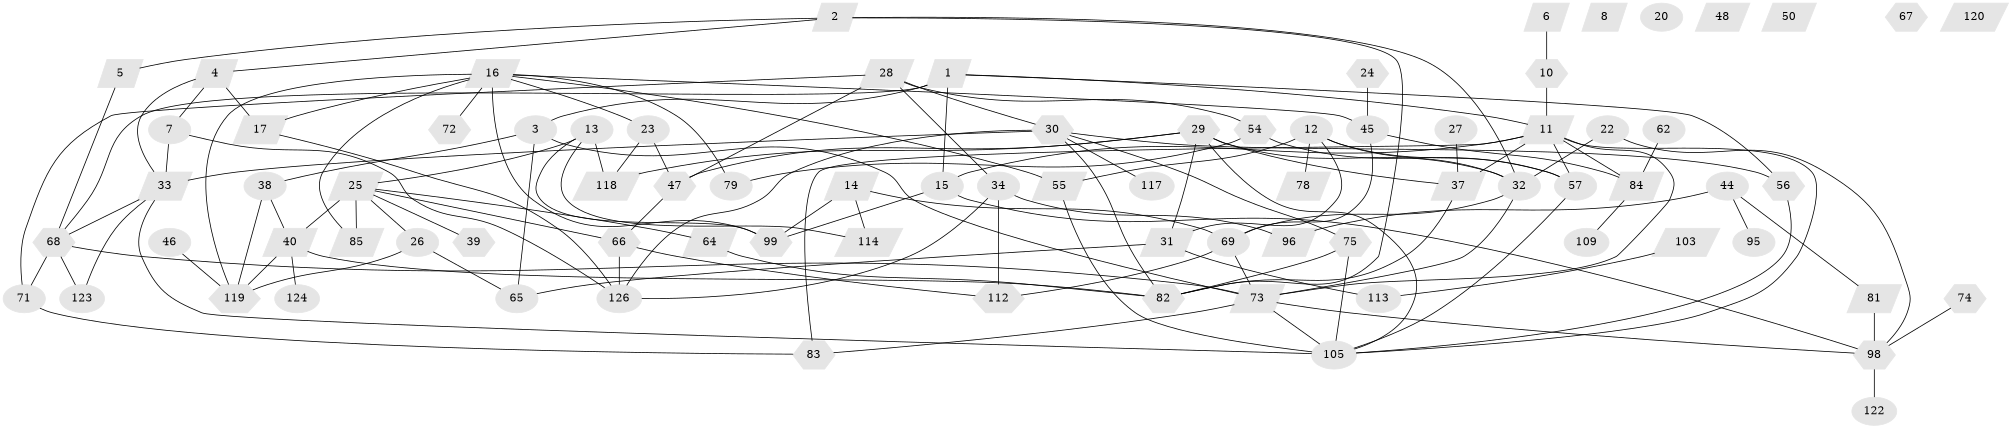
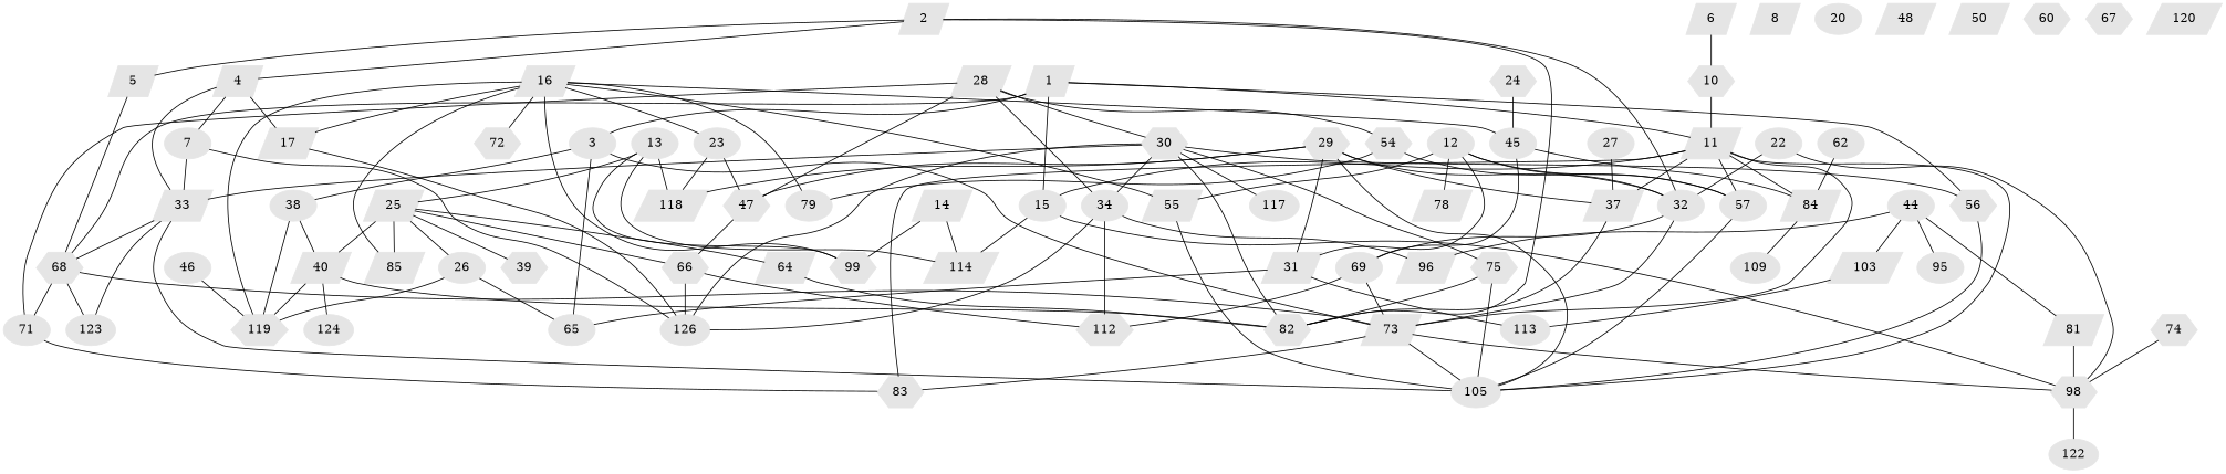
  graph {
    node [color=gray90 shape=ellipse style=filled]
    1 [shape=parallelogram super="+18"]
    3 [super="+49"]
    11 [shape=parallelogram super="+36"]
    15 [super="+61"]
    56 [shape=hexagon super="+90"]
    68 [shape=hexagon super="+125"]
    38 [super="+91"]
    65 [super="+101"]
    73 [shape=parallelogram super="+77"]
    37 [shape=parallelogram]
    57
    83 [shape=hexagon]
    84 [shape=parallelogram]
    105 [super="+110"]
    99 [shape=hexagon super="+102"]
    98 [shape=hexagon super="+106"]
    71
    123
    2 [shape=parallelogram super="+43"]
    4 [shape=parallelogram]
    5 [shape=parallelogram super="+9"]
    32 [super="+93"]
    82 [shape=hexagon super="+89"]
    7 [super="+107"]
    17 [shape=parallelogram super="+70"]
    33 [shape=parallelogram super="+52"]
    69 [super="+94"]
    119 [shape=hexagon]
    40 [shape=parallelogram super="+121"]
    126
    6 [shape=parallelogram super="+87"]
    10 [shape=hexagon super="+21"]
    8 [shape=parallelogram]
    109
    12 [super="+19"]
    31 [shape=parallelogram super="+104"]
    55 [shape=parallelogram super="+111"]
    78 [shape=parallelogram]
    113 [super="+127"]
    13 [super="+42"]
    25 [shape=parallelogram super="+86"]
    114 [shape=parallelogram]
    118 [shape=parallelogram]
    85 [shape=parallelogram]
    26
    39 [shape=hexagon]
    64 [shape=parallelogram]
    66 [shape=hexagon]
    14 [shape=parallelogram super="+53"]
    112 [shape=hexagon]
    122
    16 [shape=parallelogram super="+80"]
    23
    45 [super="+116"]
    72 [shape=hexagon]
    79
    47 [shape=hexagon super="+100"]
    20
    22
    24 [shape=hexagon]
    124
    27 [super="+51"]
    28 [shape=parallelogram super="+35"]
    30 [shape=hexagon super="+58"]
    34 [super="+97"]
    54 [shape=hexagon super="+63"]
    75 [shape=hexagon super="+88"]
    117
    96 [shape=parallelogram]
    29 [shape=hexagon super="+76"]
    44 [super="+108"]
    81 [shape=parallelogram]
    95
    103 [shape=parallelogram super="+115"]
    62
    46
    48 [shape=parallelogram]
    50 [shape=parallelogram]
+   60 [shape=hexagon]
    67 [shape=hexagon]
    74 [shape=hexagon]
    120 [shape=parallelogram]
    1 -- 3
    1 -- 11
    1 -- 15
    1 -- 56
    1 -- 68
    3 -- 38
    3 -- 65
    3 -- 73
    11 -- 15
    11 -- 73
    11 -- 37
    11 -- 57
    11 -- 83
    11 -- 84
    11 -- 105
-   15 -- 99
+   15 -- 114
    15 -- 98
    56 -- 105
    68 -- 73
    68 -- 71
    68 -- 123
    38 -- 119
    38 -- 40
    73 -- 83
    73 -- 105
    73 -- 98
    37 -- 82
    57 -- 105
    84 -- 109
    98 -- 122
    71 -- 83
    2 -- 4
    2 -- 5
    2 -- 32
    2 -- 82
    4 -- 7
    4 -- 17
    4 -- 33
    5 -- 68
    32 -- 73
    32 -- 69
    7 -- 33
    7 -- 126
    17 -- 126
    33 -- 68
    33 -- 105
    33 -- 123
    69 -- 73
    69 -- 112
    40 -- 82
    40 -- 119
    40 -- 124
    6 -- 10
    10 -- 11
    12 -- 57
    12 -- 32
    12 -- 31
    12 -- 55
    12 -- 78
    31 -- 65
    31 -- 113
    55 -- 105
    13 -- 99
    13 -- 25
    13 -- 114
    13 -- 118
    25 -- 40 [weight=2]
    25 -- 85
    25 -- 26
    25 -- 39
    25 -- 64
    25 -- 66
    26 -- 65
    26 -- 119
    64 -- 82
    66 -- 126
    66 -- 112
    14 -- 99
-   14 -- 69
    14 -- 114
    16 -- 99
    16 -- 17
    16 -- 119
    16 -- 55
    16 -- 85
    16 -- 23
    16 -- 45
    16 -- 72
    16 -- 79
    23 -- 118
    23 -- 47
    45 -- 84
    45 -- 69
    47 -- 66
    22 -- 98
    22 -- 32
    24 -- 45
    27 -- 37
    28 -- 71
    28 -- 47
    28 -- 30
    28 -- 34
    28 -- 54
    30 -- 56
    30 -- 82
    30 -- 33
    30 -- 126
+   30 -- 34
    30 -- 75
    30 -- 117
    34 -- 126
    34 -- 112
    34 -- 96
    54 -- 57
    54 -- 79
    75 -- 105 [weight=3]
    75 -- 82
    29 -- 37
    29 -- 105
    29 -- 32
    29 -- 31
    29 -- 118
    29 -- 47
    44 -- 96
    44 -- 81
    44 -- 95
+   44 -- 103
    81 -- 98
    103 -- 113
    62 -- 84
    46 -- 119
    74 -- 98
  }
